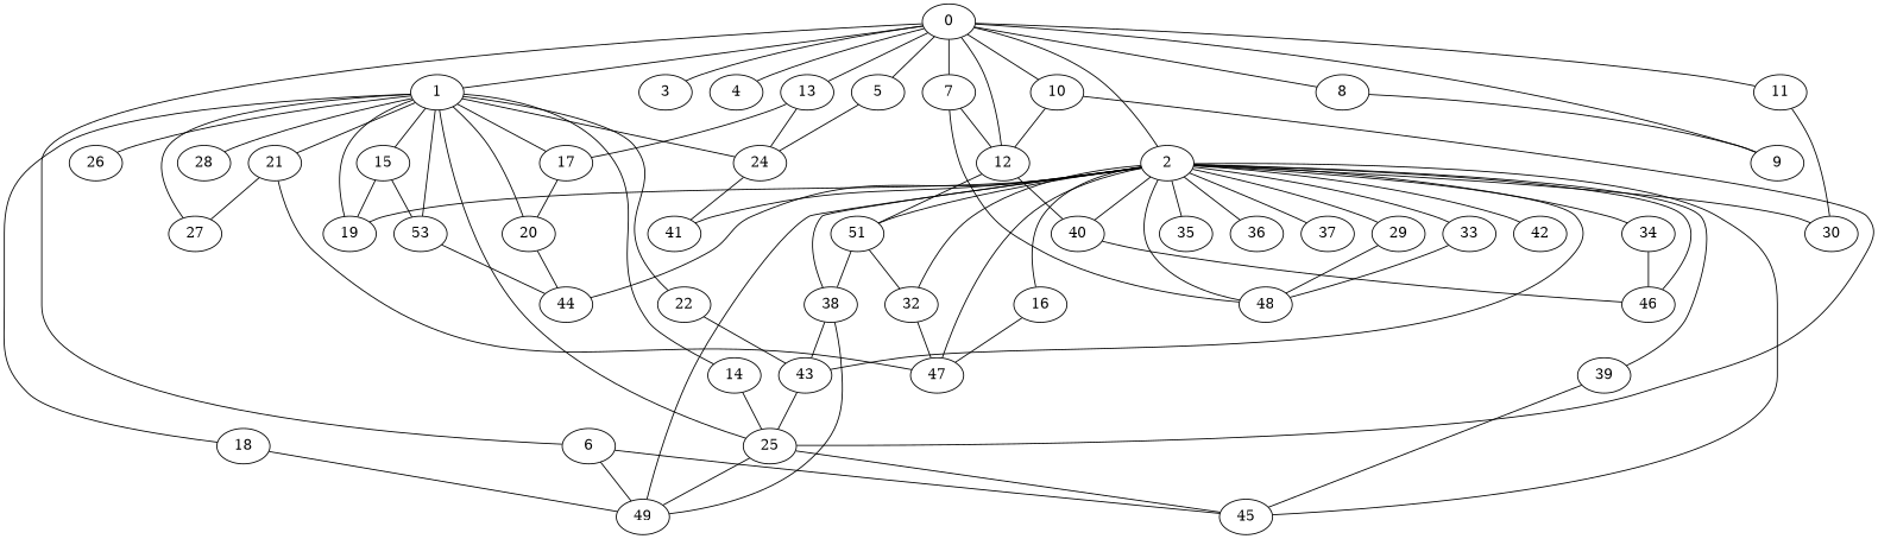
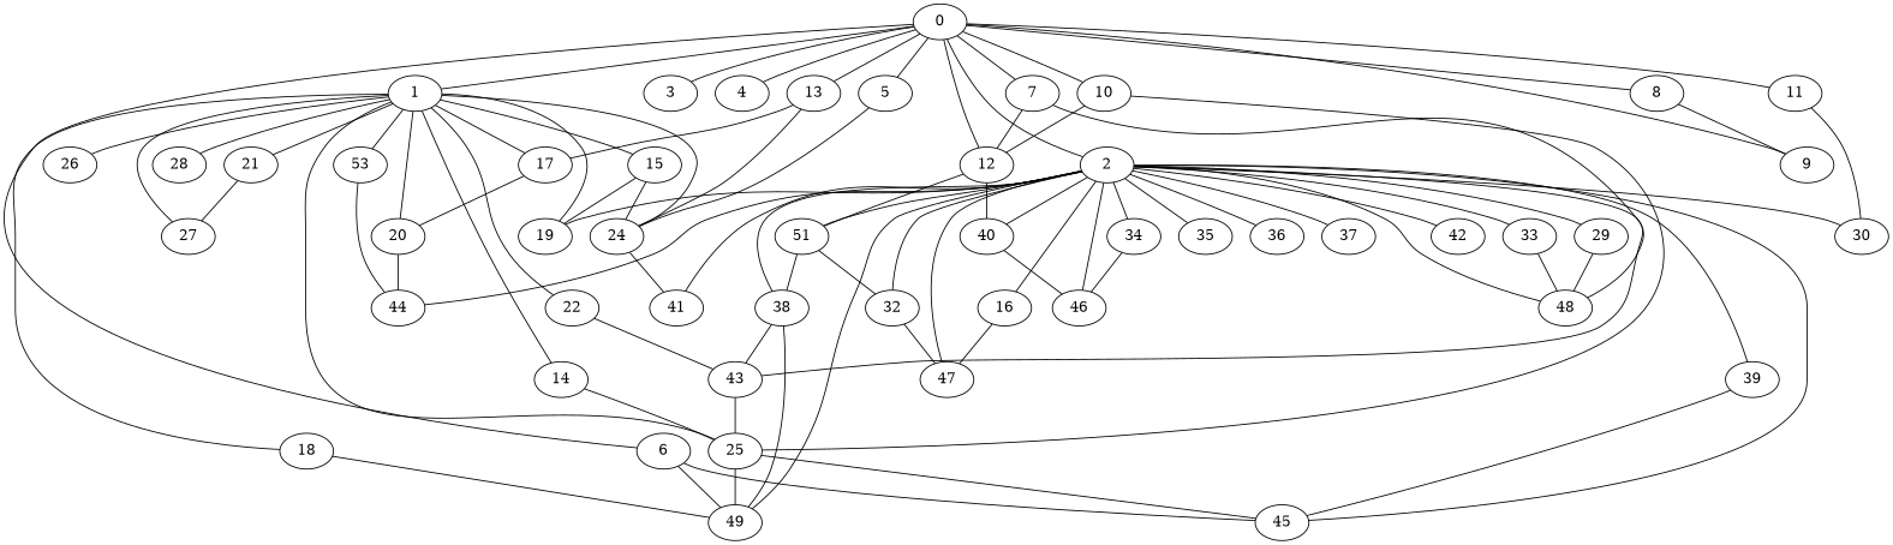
  graph {
    0
    1
    2
    3
    4
    5
    6
    7
    8
    9
    10
    11
    12
    13
    14
    15
    17
    18
    19
    20
    21
    22
    n23 [label=53]
    24
    25
    26
    27
    28
    16
    29
    30
    n32 [label=51]
    32
    33
    34
    35
    36
    37
    38
    39
    40
    41
    42
    43
    44
    45
    46
    47
    48
    49
    0 -- 1
    0 -- 2
    0 -- 3
    0 -- 4
    0 -- 5
    0 -- 6
    0 -- 7
    0 -- 8
    0 -- 9
    0 -- 10
    0 -- 11
    0 -- 12
    0 -- 13
    1 -- 14
    1 -- 15
    1 -- 17
    1 -- 18
    1 -- 19
    1 -- 20
    1 -- 21
    1 -- 22
    1 -- n23
    1 -- 24
    1 -- 25
    1 -- 26
    1 -- 27
    1 -- 28
    2 -- 19
    2 -- 16
    2 -- 29
    2 -- 30
    2 -- n32
    2 -- 32
    2 -- 33
    2 -- 34
    2 -- 35
    2 -- 36
    2 -- 37
    2 -- 38
    2 -- 39
    2 -- 40
    2 -- 41
    2 -- 42
    2 -- 43
    2 -- 44
    2 -- 45
    2 -- 46
    2 -- 47
    2 -- 48
    2 -- 49
    5 -- 24
    6 -- 45
    6 -- 49
    7 -- 12
    7 -- 48
    8 -- 9
    10 -- 12
    10 -- 25
    11 -- 30
    12 -- n32
    12 -- 40
    13 -- 17
    13 -- 24
    14 -- 25
    15 -- 19
-   15 -- n23
+   15 -- 24
    17 -- 20
    18 -- 49
    20 -- 44
    21 -- 27
-   21 -- 47
    22 -- 43
    n23 -- 44
    24 -- 41
    25 -- 45
    25 -- 49
    16 -- 47
    29 -- 48
    n32 -- 32
    n32 -- 38
    32 -- 47
    33 -- 48
    34 -- 46
    38 -- 43
    38 -- 49
    39 -- 45
    40 -- 46
    43 -- 25
  }
